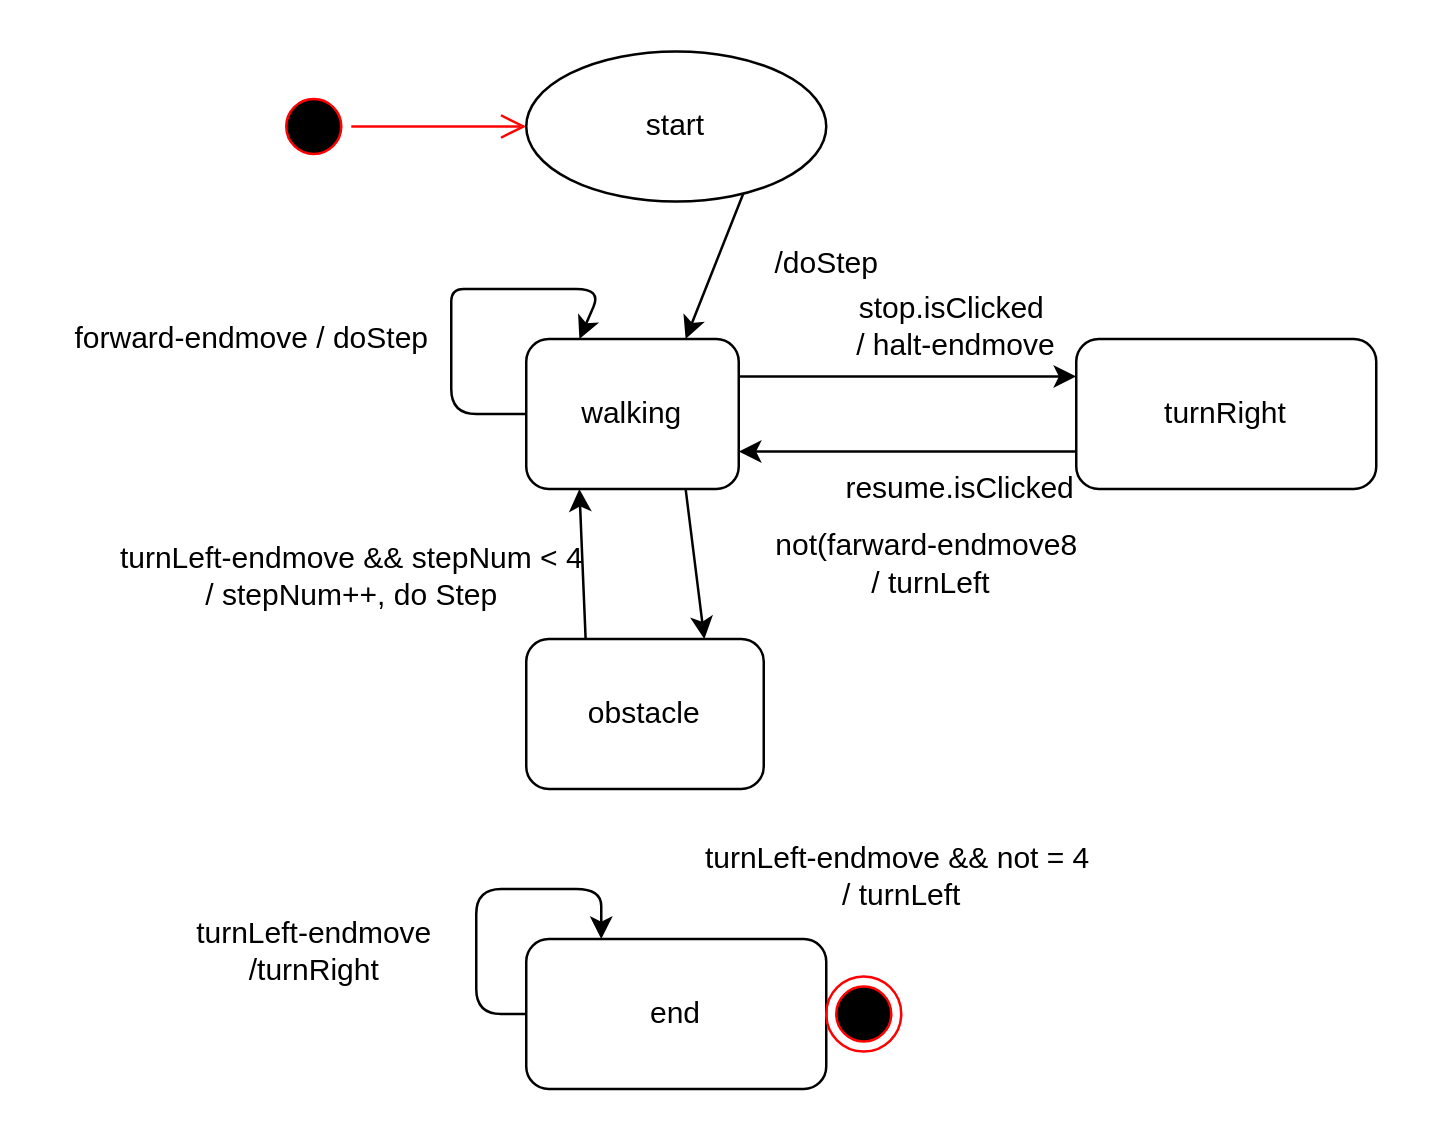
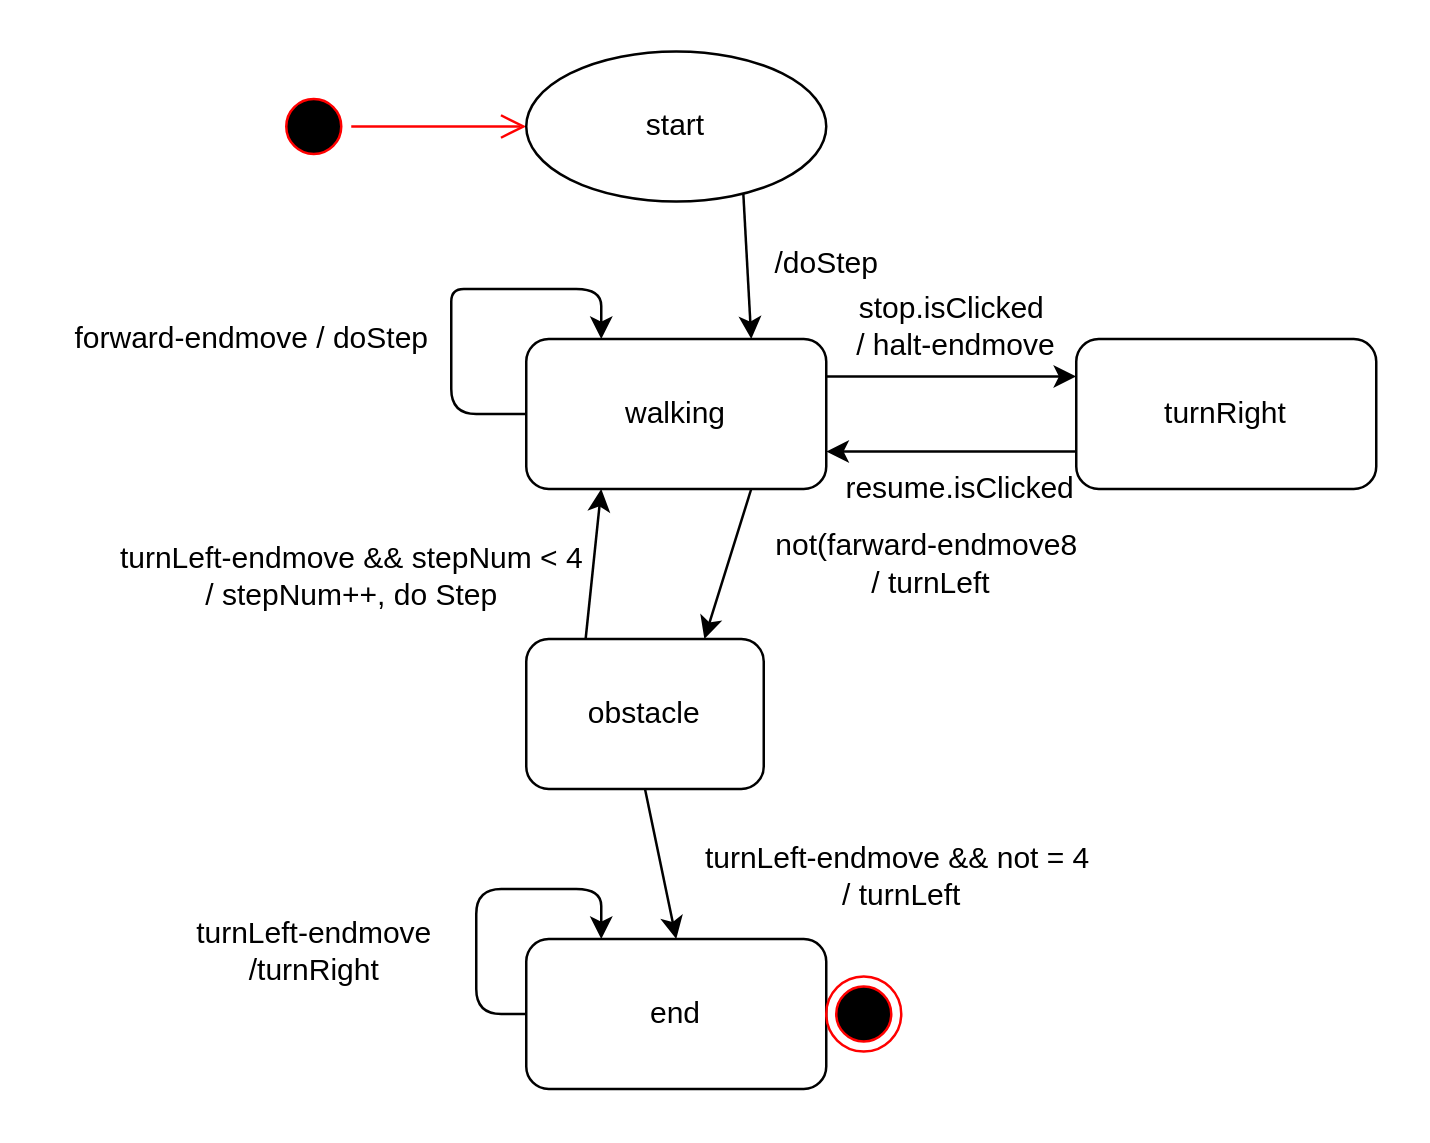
  <mxCell id="0" />
  <mxCell id="1" parent="0" />
  <mxCell id="2" value="" style="ellipse;html=1;shape=startState;fillColor=#000000;strokeColor=#ff0000;" vertex="1" parent="1"><mxGeometry x="110" y="35" width="30" height="30" as="geometry" /></mxCell>
  <mxCell id="3" value="" style="edgeStyle=orthogonalEdgeStyle;html=1;verticalAlign=bottom;endArrow=open;endSize=8;strokeColor=#ff0000;entryX=0;entryY=0.5;entryDx=0;entryDy=0;" edge="1" source="2" parent="1" target="4"><mxGeometry relative="1" as="geometry"><mxPoint x="190" y="50" as="targetPoint" /><Array as="points" /></mxGeometry></mxCell>
  <mxCell id="4" value="start" style="ellipse;whiteSpace=wrap;html=1;" vertex="1" parent="1"><mxGeometry x="210" y="20" width="120" height="60" as="geometry" /></mxCell>
- <mxCell id="5" value="walking" style="rounded=1;whiteSpace=wrap;html=1;" vertex="1" parent="1"><mxGeometry x="210" y="135" width="85" height="60" as="geometry" /></mxCell>
+ <mxCell id="5" value="walking" style="rounded=1;whiteSpace=wrap;html=1;" vertex="1" parent="1"><mxGeometry x="210" y="135" width="120" height="60" as="geometry" /></mxCell>
  <mxCell id="6" value="obstacle" style="rounded=1;whiteSpace=wrap;html=1;" vertex="1" parent="1"><mxGeometry x="210" y="255" width="95" height="60" as="geometry" /></mxCell>
  <mxCell id="7" value="end" style="rounded=1;whiteSpace=wrap;html=1;" vertex="1" parent="1"><mxGeometry x="210" y="375" width="120" height="60" as="geometry" /></mxCell>
  <mxCell id="8" value="" style="endArrow=classic;html=1;exitX=0.75;exitY=1;exitDx=0;exitDy=0;entryX=0.75;entryY=0;entryDx=0;entryDy=0;" edge="1" parent="1" source="4" target="5"><mxGeometry width="50" height="50" relative="1" as="geometry"><mxPoint x="90" y="145" as="sourcePoint" /><mxPoint x="140" y="95" as="targetPoint" /></mxGeometry></mxCell>
  <mxCell id="9" value="/doStep" style="text;html=1;align=center;verticalAlign=middle;resizable=0;points=[];autosize=1;" vertex="1" parent="1"><mxGeometry x="300" y="95" width="60" height="20" as="geometry" /></mxCell>
  <mxCell id="10" value="" style="endArrow=classic;html=1;exitX=0;exitY=0.5;exitDx=0;exitDy=0;entryX=0.25;entryY=0;entryDx=0;entryDy=0;" edge="1" parent="1" source="5" target="5"><mxGeometry width="50" height="50" relative="1" as="geometry"><mxPoint x="90" y="145" as="sourcePoint" /><mxPoint x="140" y="95" as="targetPoint" /><Array as="points"><mxPoint x="180" y="165" /><mxPoint x="180" y="135" /><mxPoint x="180" y="115" /><mxPoint x="190" y="115" /><mxPoint x="240" y="115" /></Array></mxGeometry></mxCell>
  <mxCell id="11" value="forward-endmove / doStep" style="text;html=1;align=center;verticalAlign=middle;resizable=0;points=[];autosize=1;" vertex="1" parent="1"><mxGeometry x="20" y="125" width="160" height="20" as="geometry" /></mxCell>
  <mxCell id="12" value="" style="endArrow=classic;html=1;exitX=0.75;exitY=1;exitDx=0;exitDy=0;entryX=0.75;entryY=0;entryDx=0;entryDy=0;" edge="1" parent="1" source="5" target="6"><mxGeometry width="50" height="50" relative="1" as="geometry"><mxPoint x="90" y="245" as="sourcePoint" /><mxPoint x="140" y="195" as="targetPoint" /></mxGeometry></mxCell>
  <mxCell id="13" value="not(farward-endmove8&lt;br&gt;&amp;nbsp;/ turnLeft" style="text;html=1;align=center;verticalAlign=middle;resizable=0;points=[];autosize=1;" vertex="1" parent="1"><mxGeometry x="300" y="210" width="140" height="30" as="geometry" /></mxCell>
  <mxCell id="14" value="" style="endArrow=classic;html=1;exitX=0.25;exitY=0;exitDx=0;exitDy=0;entryX=0.25;entryY=1;entryDx=0;entryDy=0;" edge="1" parent="1" source="6" target="5"><mxGeometry width="50" height="50" relative="1" as="geometry"><mxPoint x="90" y="245" as="sourcePoint" /><mxPoint x="140" y="195" as="targetPoint" /></mxGeometry></mxCell>
  <mxCell id="15" value="turnLeft-endmove &amp;amp;&amp;amp; stepNum &amp;lt; 4 &lt;br&gt;/ stepNum++, do Step" style="text;html=1;align=center;verticalAlign=middle;resizable=0;points=[];autosize=1;" vertex="1" parent="1"><mxGeometry x="40" y="215" width="200" height="30" as="geometry" /></mxCell>
+ <mxCell id="16" value="" style="endArrow=classic;html=1;exitX=0.5;exitY=1;exitDx=0;exitDy=0;entryX=0.5;entryY=0;entryDx=0;entryDy=0;" edge="1" parent="1" source="6" target="7"><mxGeometry width="50" height="50" relative="1" as="geometry"><mxPoint x="90" y="435" as="sourcePoint" /><mxPoint x="140" y="385" as="targetPoint" /></mxGeometry></mxCell>
  <mxCell id="17" value="turnLeft-endmove &amp;amp;&amp;amp; not = 4&amp;nbsp;&lt;br&gt;/ turnLeft" style="text;html=1;align=center;verticalAlign=middle;resizable=0;points=[];autosize=1;" vertex="1" parent="1"><mxGeometry x="270" y="335" width="180" height="30" as="geometry" /></mxCell>
  <mxCell id="18" value="" style="endArrow=classic;html=1;exitX=0;exitY=0.5;exitDx=0;exitDy=0;entryX=0.25;entryY=0;entryDx=0;entryDy=0;" edge="1" parent="1" source="7" target="7"><mxGeometry width="50" height="50" relative="1" as="geometry"><mxPoint x="90" y="435" as="sourcePoint" /><mxPoint x="140" y="385" as="targetPoint" /><Array as="points"><mxPoint x="190" y="405" /><mxPoint x="190" y="355" /><mxPoint x="240" y="355" /></Array></mxGeometry></mxCell>
  <mxCell id="19" value="turnLeft-endmove&lt;br&gt;/turnRight" style="text;html=1;align=center;verticalAlign=middle;resizable=0;points=[];autosize=1;" vertex="1" parent="1"><mxGeometry x="70" y="365" width="110" height="30" as="geometry" /></mxCell>
  <mxCell id="20" value="" style="ellipse;html=1;shape=endState;fillColor=#000000;strokeColor=#ff0000;" vertex="1" parent="1"><mxGeometry x="330" y="390" width="30" height="30" as="geometry" /></mxCell>
  <mxCell id="21" style="edgeStyle=orthogonalEdgeStyle;rounded=0;orthogonalLoop=1;jettySize=auto;html=1;exitX=0;exitY=0.75;exitDx=0;exitDy=0;entryX=1;entryY=0.75;entryDx=0;entryDy=0;" edge="1" parent="1" source="22" target="5"><mxGeometry relative="1" as="geometry" /></mxCell>
  <mxCell id="22" value="turnRight" style="rounded=1;whiteSpace=wrap;html=1;" vertex="1" parent="1"><mxGeometry x="430" y="135" width="120" height="60" as="geometry" /></mxCell>
  <mxCell id="23" value="" style="endArrow=classic;html=1;entryX=0;entryY=0.25;entryDx=0;entryDy=0;exitX=1;exitY=0.25;exitDx=0;exitDy=0;" edge="1" parent="1" source="5" target="22"><mxGeometry width="50" height="50" relative="1" as="geometry"><mxPoint x="250" y="325" as="sourcePoint" /><mxPoint x="300" y="275" as="targetPoint" /></mxGeometry></mxCell>
  <mxCell id="24" value="stop.isClicked&lt;br&gt;&amp;nbsp;/ halt-endmove" style="text;html=1;align=center;verticalAlign=middle;resizable=0;points=[];autosize=1;" vertex="1" parent="1"><mxGeometry x="330" y="115" width="100" height="30" as="geometry" /></mxCell>
  <mxCell id="25" value="resume.isClicked&amp;nbsp;" style="text;html=1;align=center;verticalAlign=middle;resizable=0;points=[];autosize=1;" vertex="1" parent="1"><mxGeometry x="330" y="185" width="110" height="20" as="geometry" /></mxCell>
